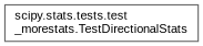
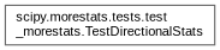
  digraph {
    rankdir=LR
    fontname="Liberation Sans"
-   n1 [color=grey40 fillcolor=white fontname="Liberation Sans" fontsize=10 height=0.2 label="scipy.stats.tests.test\l_morestats.TestDirectionalStats" shape=box style=filled width=0.4]
+   n1 [color=grey40 fillcolor=white fontname="Liberation Sans" fontsize=10 height=0.2 label="scipy.morestats.tests.test\l_morestats.TestDirectionalStats" shape=box style=filled width=0.4]
  }
